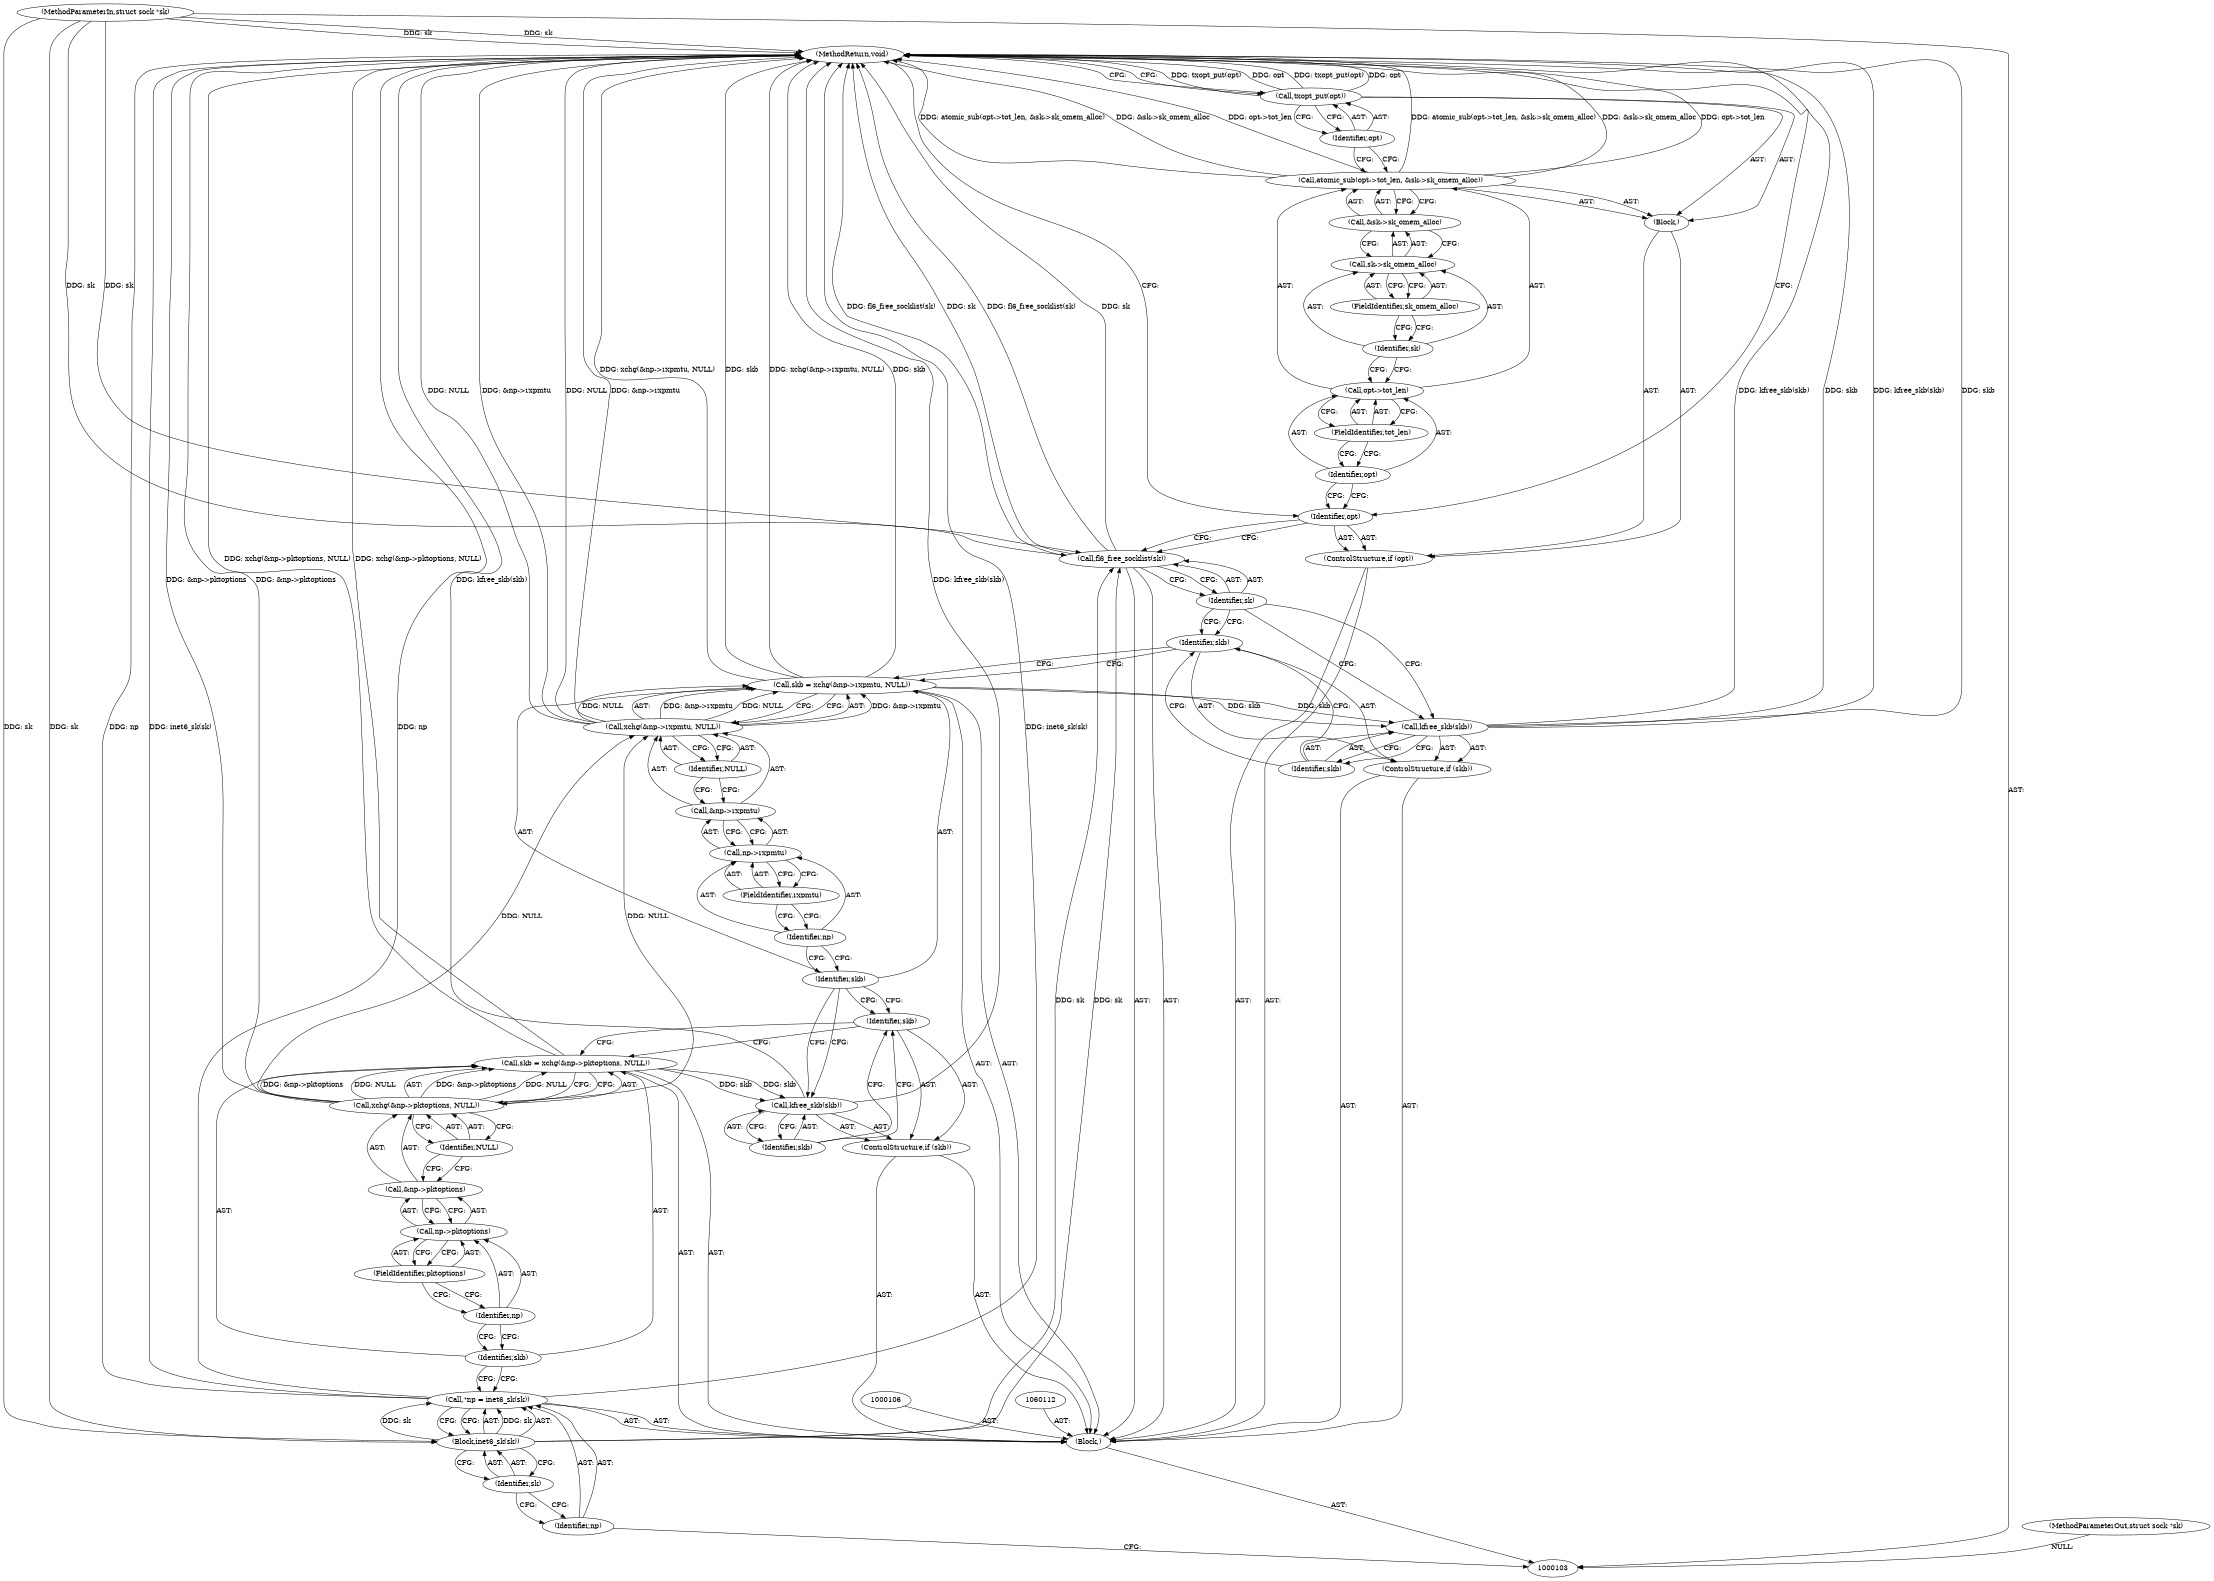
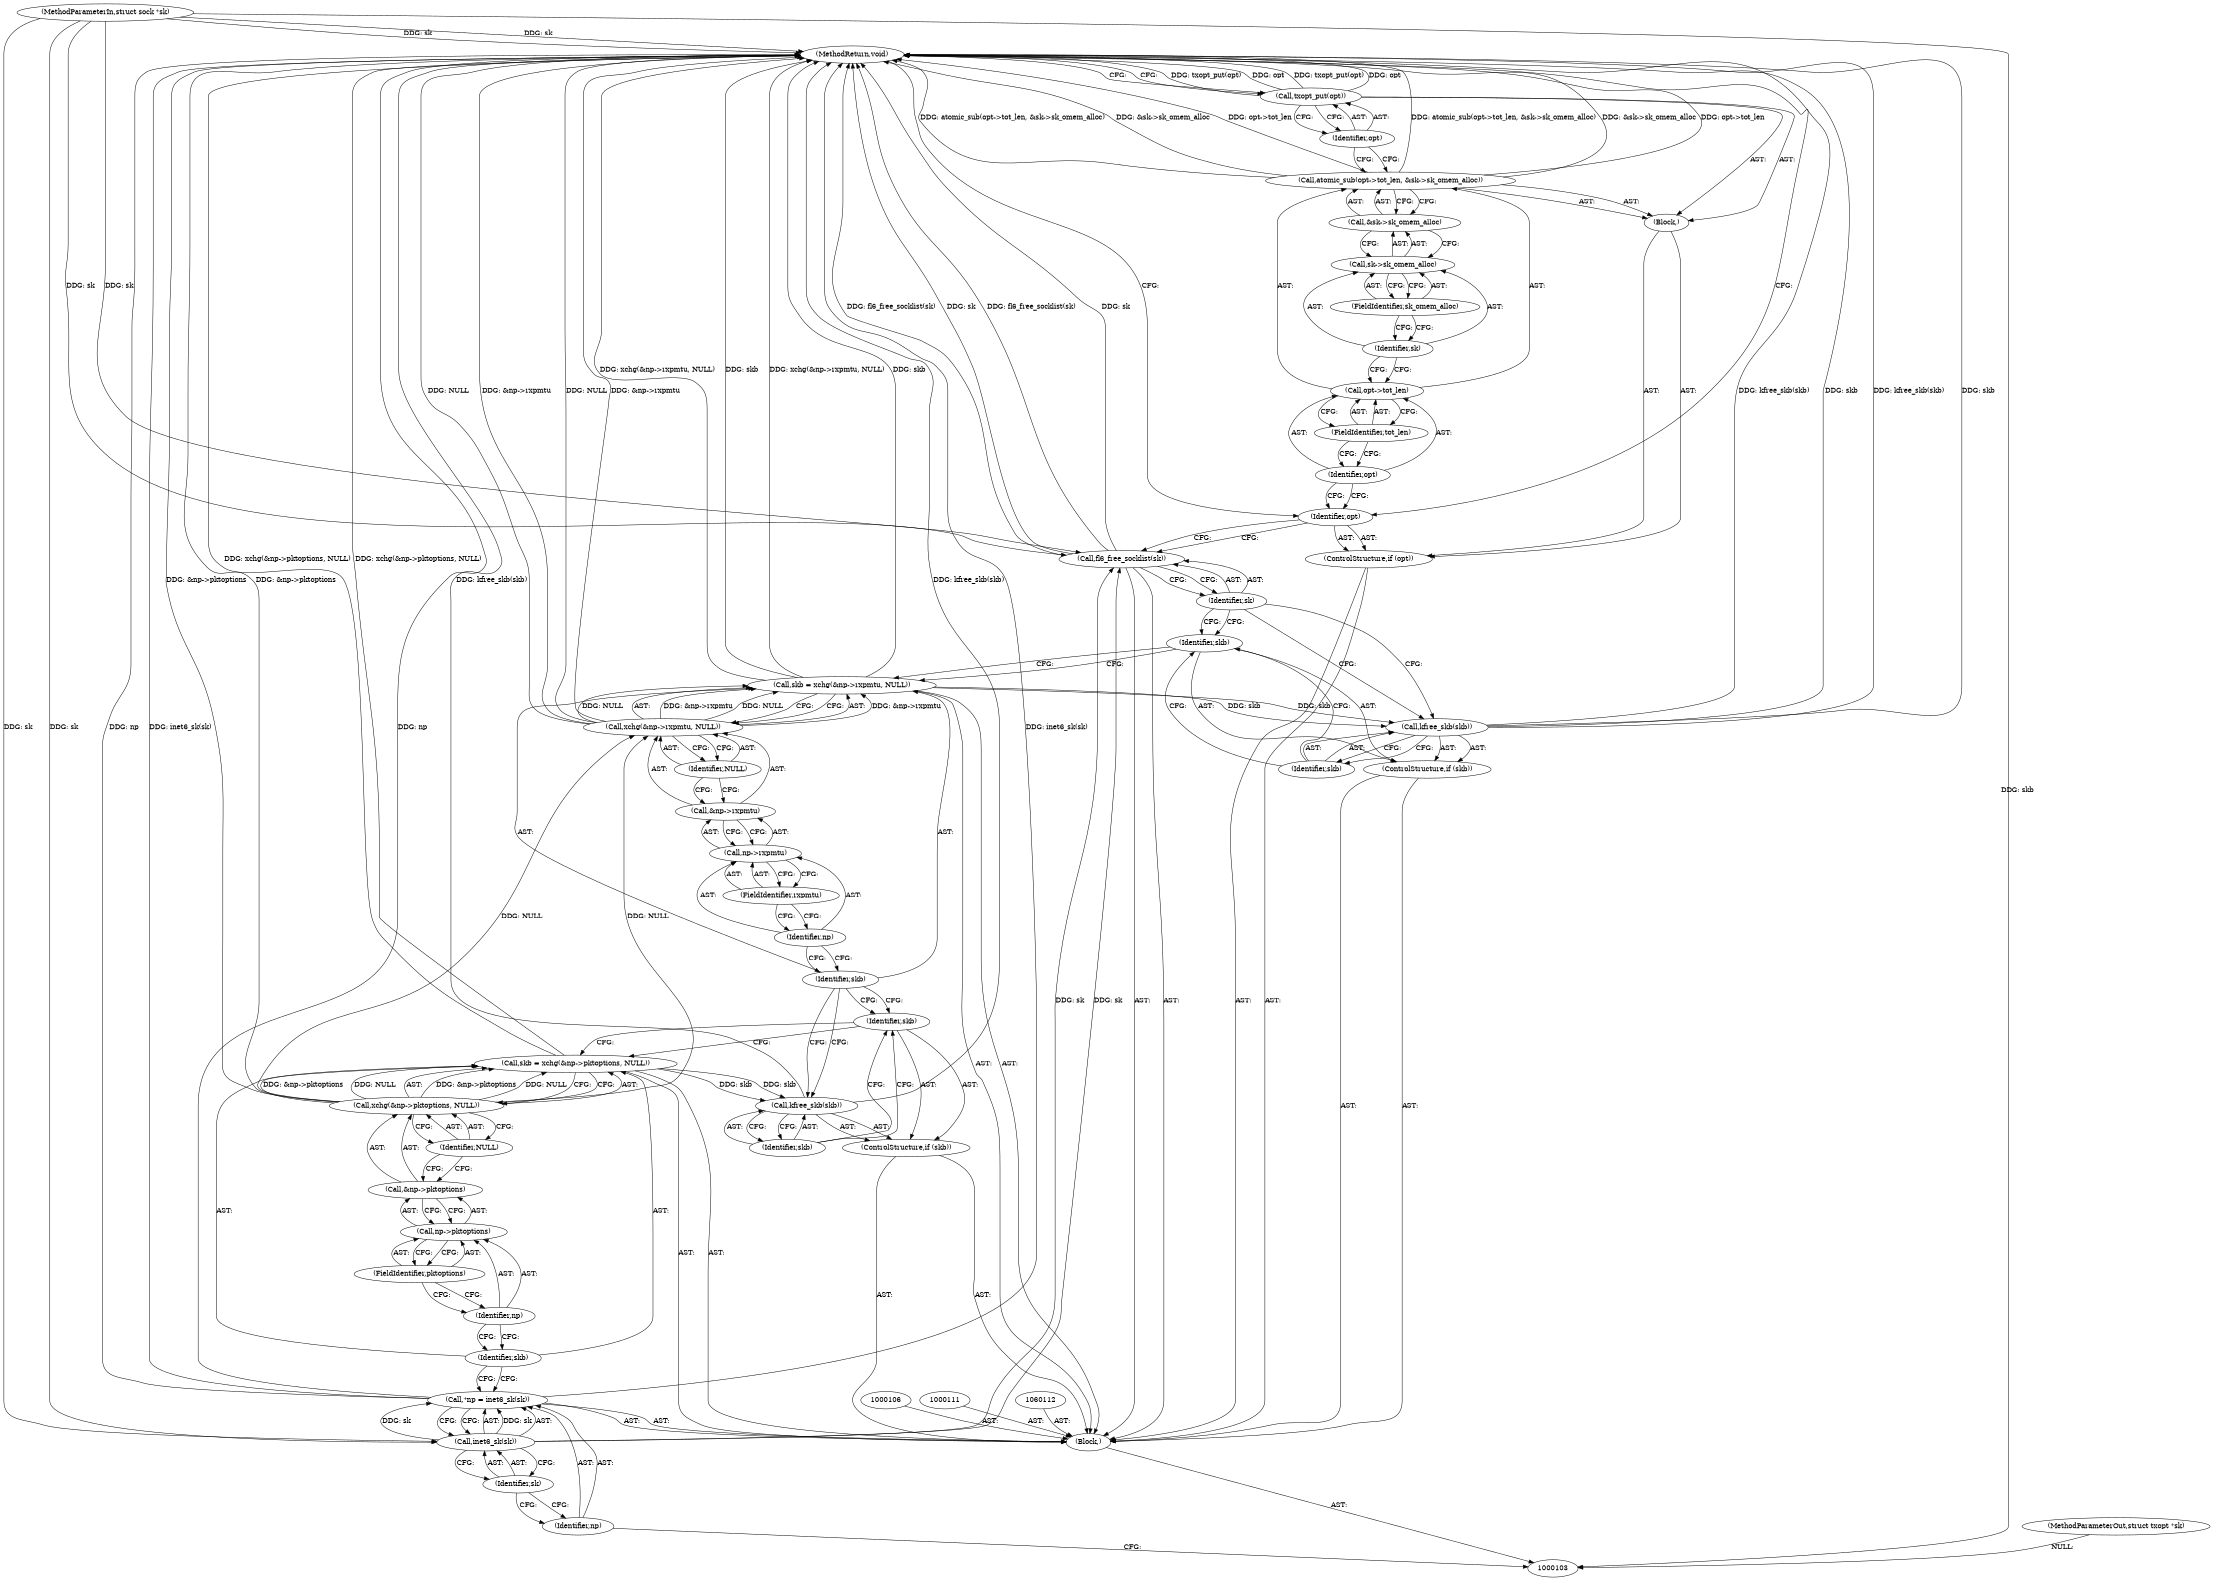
  digraph {
    n1 [label="(MethodReturn,void)"]
    n2 [label="(Identifier,opt)"]
    n3 [label="(Call,txopt_put(opt))"]
    n4 [label="(Call,fl6_free_socklist(sk))"]
    n5 [label="(ControlStructure,if (opt))"]
    n6 [label="(Block,)"]
    n7 [label="(Identifier,opt)"]
    n8 [label="(MethodParameterIn,struct sock *sk)"]
    1000103
-   n10 [label="(Block,inet6_sk(sk))"]
+   n10 [label="(Call,inet6_sk(sk))"]
    n11 [label="(Block,)"]
    n12 [label="(Identifier,sk)"]
    n13 [label="(Call,*np = inet6_sk(sk))"]
    n14 [label="(Identifier,sk)"]
-   n15 [label="(MethodParameterOut,struct sock *sk)"]
+   n15 [label="(MethodParameterOut,struct txopt *sk)"]
    n16 [label="(ControlStructure,if (skb))"]
    n17 [label="(Identifier,skb)"]
    n18 [label="(Call,skb = xchg(&np->pktoptions, NULL))"]
    n19 [label="(Call,kfree_skb(skb))"]
    n20 [label="(Call,xchg(&np->pktoptions, NULL))"]
    n21 [label="(Identifier,skb)"]
    n22 [label="(Call,skb = xchg(&np->rxpmtu, NULL))"]
    n23 [label="(Call,xchg(&np->rxpmtu, NULL))"]
    n24 [label="(Call,kfree_skb(skb))"]
    n25 [label="(Identifier,NULL)"]
    n26 [label="(ControlStructure,if (skb))"]
    n27 [label="(Identifier,skb)"]
    n28 [label="(Identifier,skb)"]
    n29 [label="(Call,&np->rxpmtu)"]
    n30 [label="(Call,np->rxpmtu)"]
    n31 [label="(FieldIdentifier,rxpmtu)"]
    n32 [label="(Identifier,np)"]
    n33 [label="(Identifier,skb)"]
    n34 [label="(Call,opt->tot_len)"]
    n35 [label="(FieldIdentifier,tot_len)"]
    n36 [label="(Call,atomic_sub(opt->tot_len, &sk->sk_omem_alloc))"]
    n37 [label="(Identifier,opt)"]
    n38 [label="(Call,&sk->sk_omem_alloc)"]
    n39 [label="(Call,sk->sk_omem_alloc)"]
    n40 [label="(FieldIdentifier,sk_omem_alloc)"]
    n41 [label="(Identifier,sk)"]
    n42 [label="(Identifier,np)"]
    n43 [label="(Identifier,NULL)"]
    n44 [label="(Identifier,skb)"]
    n45 [label="(Call,&np->pktoptions)"]
    n46 [label="(Call,np->pktoptions)"]
    n47 [label="(FieldIdentifier,pktoptions)"]
    n48 [label="(Identifier,np)"]
    1000106
+   1000111
    n51 [label=1060112]
    n1 -> n2 [label="CFG: "]
    n1 -> n2 [label="CFG: "]
    n1 -> n3 [label="CFG: "]
    n1 -> n3 [label="CFG: "]
    n2 -> n4 [label="CFG: "]
    n2 -> n4 [label="CFG: "]
    n2 -> n5 [label="AST: "]
    n2 -> n5 [label="AST: "]
    n3 -> n1 [label="DDG: txopt_put(opt)"]
    n3 -> n1 [label="DDG: opt"]
    n3 -> n1 [label="DDG: txopt_put(opt)"]
    n3 -> n1 [label="DDG: opt"]
    n3 -> n6 [label="AST: "]
    n3 -> n6 [label="AST: "]
    n3 -> n7 [label="CFG: "]
    n3 -> n7 [label="CFG: "]
    n4 -> n1 [label="DDG: sk"]
    n4 -> n1 [label="DDG: fl6_free_socklist(sk)"]
    n4 -> n1 [label="DDG: sk"]
    n4 -> n1 [label="DDG: fl6_free_socklist(sk)"]
    n4 -> n11 [label="AST: "]
    n4 -> n11 [label="AST: "]
    n4 -> n12 [label="CFG: "]
    n4 -> n12 [label="CFG: "]
    n5 -> n11 [label="AST: "]
    n5 -> n11 [label="AST: "]
    n6 -> n5 [label="AST: "]
    n6 -> n5 [label="AST: "]
    n7 -> n3 [label="AST: "]
    n7 -> n3 [label="AST: "]
    n7 -> n36 [label="CFG: "]
    n7 -> n36 [label="CFG: "]
    n8 -> n1 [label="DDG: sk"]
    n8 -> n1 [label="DDG: sk"]
    n8 -> n4 [label="DDG: sk"]
    n8 -> n4 [label="DDG: sk"]
-   n8 -> 1000103 [label="AST: "]
+   n8 -> 1000103 [label="DDG: skb"]
    n8 -> n10 [label="DDG: sk"]
    n8 -> n10 [label="DDG: sk"]
    n10 -> n4 [label="DDG: sk"]
    n10 -> n4 [label="DDG: sk"]
    n10 -> n13 [label="AST: "]
    n10 -> n13 [label="DDG: sk"]
    n10 -> n13 [label="AST: "]
    n10 -> n13 [label="DDG: sk"]
    n10 -> n14 [label="CFG: "]
    n10 -> n14 [label="CFG: "]
    n11 -> 1000103 [label="AST: "]
    n12 -> n4 [label="AST: "]
    n12 -> n4 [label="AST: "]
    n12 -> n24 [label="CFG: "]
    n12 -> n24 [label="CFG: "]
    n12 -> n33 [label="CFG: "]
    n12 -> n33 [label="CFG: "]
    n13 -> n1 [label="DDG: np"]
    n13 -> n1 [label="DDG: inet6_sk(sk)"]
    n13 -> n1 [label="DDG: np"]
    n13 -> n1 [label="DDG: inet6_sk(sk)"]
    n13 -> n10 [label="CFG: "]
    n13 -> n10 [label="CFG: "]
    n13 -> n11 [label="AST: "]
    n13 -> n11 [label="AST: "]
    n14 -> n10 [label="AST: "]
    n14 -> n10 [label="AST: "]
    n14 -> n42 [label="CFG: "]
    n14 -> n42 [label="CFG: "]
    n15 -> 1000103 [label="NULL: "]
    n16 -> n11 [label="AST: "]
    n16 -> n11 [label="AST: "]
    n17 -> n16 [label="AST: "]
    n17 -> n16 [label="AST: "]
    n17 -> n18 [label="CFG: "]
    n17 -> n18 [label="CFG: "]
    n18 -> n1 [label="DDG: xchg(&np->pktoptions, NULL)"]
    n18 -> n1 [label="DDG: xchg(&np->pktoptions, NULL)"]
    n18 -> n11 [label="AST: "]
    n18 -> n11 [label="AST: "]
    n18 -> n19 [label="DDG: skb"]
    n18 -> n19 [label="DDG: skb"]
    n18 -> n20 [label="CFG: "]
    n18 -> n20 [label="CFG: "]
    n19 -> n1 [label="DDG: kfree_skb(skb)"]
    n19 -> n1 [label="DDG: kfree_skb(skb)"]
    n19 -> n16 [label="AST: "]
    n19 -> n16 [label="AST: "]
    n19 -> n21 [label="CFG: "]
    n19 -> n21 [label="CFG: "]
    n20 -> n1 [label="DDG: &np->pktoptions"]
    n20 -> n1 [label="DDG: &np->pktoptions"]
    n20 -> n18 [label="AST: "]
    n20 -> n18 [label="DDG: &np->pktoptions"]
    n20 -> n18 [label="DDG: NULL"]
    n20 -> n18 [label="AST: "]
    n20 -> n18 [label="DDG: &np->pktoptions"]
    n20 -> n18 [label="DDG: NULL"]
    n20 -> n23 [label="DDG: NULL"]
    n20 -> n23 [label="DDG: NULL"]
    n20 -> n43 [label="CFG: "]
    n20 -> n43 [label="CFG: "]
    n21 -> n17 [label="CFG: "]
    n21 -> n17 [label="CFG: "]
    n21 -> n19 [label="AST: "]
    n21 -> n19 [label="AST: "]
    n22 -> n1 [label="DDG: skb"]
    n22 -> n1 [label="DDG: xchg(&np->rxpmtu, NULL)"]
    n22 -> n1 [label="DDG: skb"]
    n22 -> n1 [label="DDG: xchg(&np->rxpmtu, NULL)"]
    n22 -> n11 [label="AST: "]
    n22 -> n11 [label="AST: "]
    n22 -> n23 [label="CFG: "]
    n22 -> n23 [label="CFG: "]
    n22 -> n24 [label="DDG: skb"]
    n22 -> n24 [label="DDG: skb"]
    n23 -> n1 [label="DDG: NULL"]
    n23 -> n1 [label="DDG: &np->rxpmtu"]
    n23 -> n1 [label="DDG: NULL"]
    n23 -> n1 [label="DDG: &np->rxpmtu"]
    n23 -> n22 [label="AST: "]
    n23 -> n22 [label="DDG: &np->rxpmtu"]
    n23 -> n22 [label="DDG: NULL"]
    n23 -> n22 [label="AST: "]
    n23 -> n22 [label="DDG: &np->rxpmtu"]
    n23 -> n22 [label="DDG: NULL"]
    n23 -> n25 [label="CFG: "]
    n23 -> n25 [label="CFG: "]
    n24 -> n1 [label="DDG: kfree_skb(skb)"]
    n24 -> n1 [label="DDG: skb"]
    n24 -> n1 [label="DDG: kfree_skb(skb)"]
    n24 -> n1 [label="DDG: skb"]
    n24 -> n26 [label="AST: "]
    n24 -> n26 [label="AST: "]
    n24 -> n27 [label="CFG: "]
    n24 -> n27 [label="CFG: "]
    n25 -> n23 [label="AST: "]
    n25 -> n23 [label="AST: "]
    n25 -> n29 [label="CFG: "]
    n25 -> n29 [label="CFG: "]
    n26 -> n11 [label="AST: "]
    n26 -> n11 [label="AST: "]
    n27 -> n24 [label="AST: "]
    n27 -> n24 [label="AST: "]
    n27 -> n33 [label="CFG: "]
    n27 -> n33 [label="CFG: "]
    n28 -> n17 [label="CFG: "]
    n28 -> n17 [label="CFG: "]
    n28 -> n19 [label="CFG: "]
    n28 -> n19 [label="CFG: "]
    n28 -> n22 [label="AST: "]
    n28 -> n22 [label="AST: "]
    n29 -> n23 [label="AST: "]
    n29 -> n23 [label="AST: "]
    n29 -> n30 [label="CFG: "]
    n29 -> n30 [label="CFG: "]
    n30 -> n29 [label="AST: "]
    n30 -> n29 [label="AST: "]
    n30 -> n31 [label="CFG: "]
    n30 -> n31 [label="CFG: "]
    n31 -> n30 [label="AST: "]
    n31 -> n30 [label="AST: "]
    n31 -> n32 [label="CFG: "]
    n31 -> n32 [label="CFG: "]
    n32 -> n28 [label="CFG: "]
    n32 -> n28 [label="CFG: "]
    n32 -> n30 [label="AST: "]
    n32 -> n30 [label="AST: "]
    n33 -> n22 [label="CFG: "]
    n33 -> n22 [label="CFG: "]
    n33 -> n26 [label="AST: "]
    n33 -> n26 [label="AST: "]
    n34 -> n35 [label="CFG: "]
    n34 -> n35 [label="CFG: "]
    n34 -> n36 [label="AST: "]
    n34 -> n36 [label="AST: "]
    n35 -> n34 [label="AST: "]
    n35 -> n34 [label="AST: "]
    n35 -> n37 [label="CFG: "]
    n35 -> n37 [label="CFG: "]
    n36 -> n1 [label="DDG: atomic_sub(opt->tot_len, &sk->sk_omem_alloc)"]
    n36 -> n1 [label="DDG: &sk->sk_omem_alloc"]
    n36 -> n1 [label="DDG: opt->tot_len"]
    n36 -> n1 [label="DDG: atomic_sub(opt->tot_len, &sk->sk_omem_alloc)"]
    n36 -> n1 [label="DDG: &sk->sk_omem_alloc"]
    n36 -> n1 [label="DDG: opt->tot_len"]
    n36 -> n6 [label="AST: "]
    n36 -> n6 [label="AST: "]
    n36 -> n38 [label="CFG: "]
    n36 -> n38 [label="CFG: "]
    n37 -> n2 [label="CFG: "]
    n37 -> n2 [label="CFG: "]
    n37 -> n34 [label="AST: "]
    n37 -> n34 [label="AST: "]
    n38 -> n36 [label="AST: "]
    n38 -> n36 [label="AST: "]
    n38 -> n39 [label="CFG: "]
    n38 -> n39 [label="CFG: "]
    n39 -> n38 [label="AST: "]
    n39 -> n38 [label="AST: "]
    n39 -> n40 [label="CFG: "]
    n39 -> n40 [label="CFG: "]
    n40 -> n39 [label="AST: "]
    n40 -> n39 [label="AST: "]
    n40 -> n41 [label="CFG: "]
    n40 -> n41 [label="CFG: "]
    n41 -> n34 [label="CFG: "]
    n41 -> n34 [label="CFG: "]
    n41 -> n39 [label="AST: "]
    n41 -> n39 [label="AST: "]
    n42 -> 1000103 [label="CFG: "]
    n42 -> n13 [label="AST: "]
    n42 -> n13 [label="AST: "]
    n43 -> n20 [label="AST: "]
    n43 -> n20 [label="AST: "]
    n43 -> n45 [label="CFG: "]
    n43 -> n45 [label="CFG: "]
    n44 -> n13 [label="CFG: "]
    n44 -> n13 [label="CFG: "]
    n44 -> n18 [label="AST: "]
    n44 -> n18 [label="AST: "]
    n45 -> n20 [label="AST: "]
    n45 -> n20 [label="AST: "]
    n45 -> n46 [label="CFG: "]
    n45 -> n46 [label="CFG: "]
    n46 -> n45 [label="AST: "]
    n46 -> n45 [label="AST: "]
    n46 -> n47 [label="CFG: "]
    n46 -> n47 [label="CFG: "]
    n47 -> n46 [label="AST: "]
    n47 -> n46 [label="AST: "]
    n47 -> n48 [label="CFG: "]
    n47 -> n48 [label="CFG: "]
    n48 -> n44 [label="CFG: "]
    n48 -> n44 [label="CFG: "]
    n48 -> n46 [label="AST: "]
    n48 -> n46 [label="AST: "]
    1000106 -> n11 [label="AST: "]
+   1000111 -> n11 [label="AST: "]
    n51 -> n11 [label="AST: "]
  }
